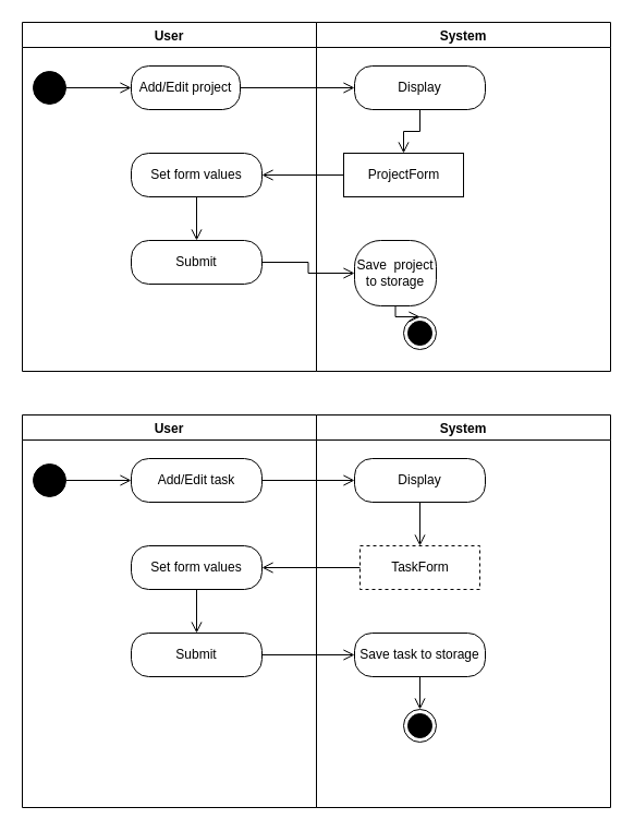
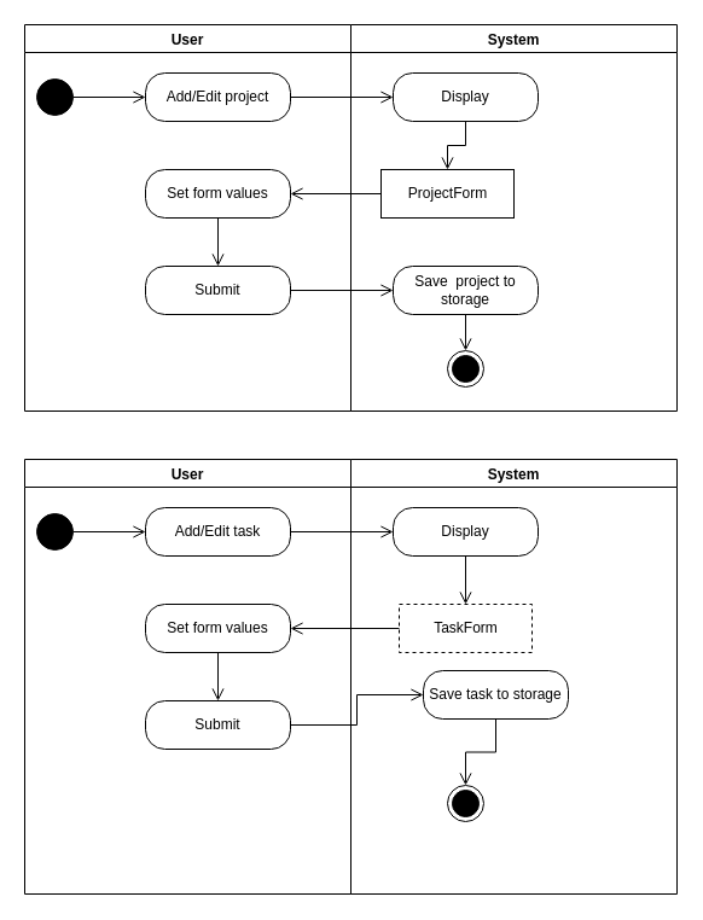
  <mxCell id="0" />
  <mxCell id="1" parent="0" />
  <mxCell id="2" value="User" style="swimlane;strokeColor=default;" parent="1" vertex="1"><mxGeometry x="20" y="20" width="270" height="320" as="geometry" /></mxCell>
  <mxCell id="3" style="edgeStyle=orthogonalEdgeStyle;rounded=0;orthogonalLoop=1;jettySize=auto;html=1;endArrow=open;endFill=0;endSize=8;strokeColor=default;" edge="1" parent="2" source="4" target="5"><mxGeometry relative="1" as="geometry" /></mxCell>
  <mxCell id="4" value="" style="ellipse;fillColor=#000000;strokeColor=default;" parent="2" vertex="1"><mxGeometry x="10" y="45" width="30" height="30" as="geometry" /></mxCell>
- <mxCell id="5" value="Add/Edit project" style="rounded=1;whiteSpace=wrap;html=1;arcSize=40;fontColor=#000000;fillColor=default;strokeColor=default;" vertex="1" parent="2"><mxGeometry x="100" y="40" width="100" height="40" as="geometry" /></mxCell>
+ <mxCell id="5" value="Add/Edit project" style="rounded=1;whiteSpace=wrap;html=1;arcSize=40;fontColor=#000000;fillColor=default;strokeColor=default;" vertex="1" parent="2"><mxGeometry x="100" y="40" width="120" height="40" as="geometry" /></mxCell>
  <mxCell id="6" value="Set form values" style="rounded=1;whiteSpace=wrap;html=1;arcSize=40;fontColor=#000000;fillColor=default;strokeColor=default;" vertex="1" parent="2"><mxGeometry x="100" y="120" width="120" height="40" as="geometry" /></mxCell>
  <mxCell id="7" value="" style="edgeStyle=orthogonalEdgeStyle;html=1;verticalAlign=bottom;endArrow=open;endSize=8;strokeColor=default;rounded=0;" edge="1" source="6" parent="2" target="8"><mxGeometry relative="1" as="geometry"><mxPoint x="200" y="210" as="targetPoint" /></mxGeometry></mxCell>
  <mxCell id="8" value="Submit" style="rounded=1;whiteSpace=wrap;html=1;arcSize=40;fontColor=#000000;fillColor=default;strokeColor=default;" vertex="1" parent="2"><mxGeometry x="100" y="200" width="120" height="40" as="geometry" /></mxCell>
  <mxCell id="9" value="System" style="swimlane;strokeColor=default;" parent="1" vertex="1"><mxGeometry x="290" y="20" width="270" height="320" as="geometry" /></mxCell>
  <mxCell id="10" value="Display" style="rounded=1;whiteSpace=wrap;html=1;arcSize=40;fontColor=#000000;fillColor=default;strokeColor=default;" vertex="1" parent="9"><mxGeometry x="35" y="40" width="120" height="40" as="geometry" /></mxCell>
  <mxCell id="11" value="" style="edgeStyle=orthogonalEdgeStyle;html=1;verticalAlign=bottom;endArrow=open;endSize=8;strokeColor=default;rounded=0;" edge="1" source="10" parent="9" target="12"><mxGeometry relative="1" as="geometry"><mxPoint x="80" y="135" as="targetPoint" /></mxGeometry></mxCell>
  <mxCell id="12" value="ProjectForm" style="html=1;strokeColor=default;" vertex="1" parent="9"><mxGeometry x="25" y="120" width="110" height="40" as="geometry" /></mxCell>
- <mxCell id="13" value="Save&amp;nbsp; project to storage" style="rounded=1;whiteSpace=wrap;html=1;arcSize=40;fontColor=#000000;fillColor=default;strokeColor=default;" vertex="1" parent="9"><mxGeometry x="35" y="200" width="75" height="60" as="geometry" /></mxCell>
+ <mxCell id="13" value="Save&amp;nbsp; project to storage" style="rounded=1;whiteSpace=wrap;html=1;arcSize=40;fontColor=#000000;fillColor=default;strokeColor=default;" vertex="1" parent="9"><mxGeometry x="35" y="200" width="120" height="40" as="geometry" /></mxCell>
  <mxCell id="14" value="" style="edgeStyle=orthogonalEdgeStyle;html=1;verticalAlign=bottom;endArrow=open;endSize=8;strokeColor=default;rounded=0;" edge="1" source="13" parent="9" target="15"><mxGeometry relative="1" as="geometry"><mxPoint x="190" y="220" as="targetPoint" /></mxGeometry></mxCell>
  <mxCell id="15" value="" style="ellipse;html=1;shape=endState;fillColor=#000000;strokeColor=default;" parent="9" vertex="1"><mxGeometry x="80" y="270" width="30" height="30" as="geometry" /></mxCell>
  <mxCell id="16" value="" style="edgeStyle=orthogonalEdgeStyle;html=1;verticalAlign=bottom;endArrow=open;endSize=8;strokeColor=default;rounded=0;" edge="1" source="5" parent="1" target="10"><mxGeometry relative="1" as="geometry"><mxPoint x="240" y="190" as="targetPoint" /></mxGeometry></mxCell>
  <mxCell id="17" style="edgeStyle=orthogonalEdgeStyle;rounded=0;orthogonalLoop=1;jettySize=auto;html=1;endArrow=open;endFill=0;endSize=8;strokeColor=default;" edge="1" parent="1" source="12" target="6"><mxGeometry relative="1" as="geometry"><mxPoint x="300" y="155" as="targetPoint" /></mxGeometry></mxCell>
  <mxCell id="18" value="" style="edgeStyle=orthogonalEdgeStyle;html=1;verticalAlign=bottom;endArrow=open;endSize=8;strokeColor=default;rounded=0;entryX=0;entryY=0.5;entryDx=0;entryDy=0;" edge="1" source="8" parent="1" target="13"><mxGeometry relative="1" as="geometry"><mxPoint x="430" y="240" as="targetPoint" /></mxGeometry></mxCell>
  <mxCell id="19" value="User" style="swimlane;strokeColor=default;" vertex="1" parent="1"><mxGeometry x="20" y="380" width="270" height="360" as="geometry" /></mxCell>
  <mxCell id="20" style="edgeStyle=orthogonalEdgeStyle;rounded=0;orthogonalLoop=1;jettySize=auto;html=1;endArrow=open;endFill=0;endSize=8;strokeColor=default;" edge="1" parent="19" source="21" target="22"><mxGeometry relative="1" as="geometry" /></mxCell>
  <mxCell id="21" value="" style="ellipse;fillColor=#000000;strokeColor=default;" vertex="1" parent="19"><mxGeometry x="10" y="45" width="30" height="30" as="geometry" /></mxCell>
  <mxCell id="22" value="Add/Edit task" style="rounded=1;whiteSpace=wrap;html=1;arcSize=40;fontColor=#000000;fillColor=default;strokeColor=default;" vertex="1" parent="19"><mxGeometry x="100" y="40" width="120" height="40" as="geometry" /></mxCell>
  <mxCell id="23" value="Set form values" style="rounded=1;whiteSpace=wrap;html=1;arcSize=40;fontColor=#000000;fillColor=default;strokeColor=default;" vertex="1" parent="19"><mxGeometry x="100" y="120" width="120" height="40" as="geometry" /></mxCell>
  <mxCell id="24" value="" style="edgeStyle=orthogonalEdgeStyle;html=1;verticalAlign=bottom;endArrow=open;endSize=8;strokeColor=default;rounded=0;" edge="1" parent="19" source="23" target="25"><mxGeometry relative="1" as="geometry"><mxPoint x="200" y="210" as="targetPoint" /></mxGeometry></mxCell>
  <mxCell id="25" value="Submit" style="rounded=1;whiteSpace=wrap;html=1;arcSize=40;fontColor=#000000;fillColor=default;strokeColor=default;" vertex="1" parent="19"><mxGeometry x="100" y="200" width="120" height="40" as="geometry" /></mxCell>
  <mxCell id="26" value="System" style="swimlane;strokeColor=default;" vertex="1" parent="1"><mxGeometry x="290" y="380" width="270" height="360" as="geometry" /></mxCell>
  <mxCell id="27" value="Display" style="rounded=1;whiteSpace=wrap;html=1;arcSize=40;fontColor=#000000;fillColor=default;strokeColor=default;" vertex="1" parent="26"><mxGeometry x="35" y="40" width="120" height="40" as="geometry" /></mxCell>
  <mxCell id="28" value="" style="edgeStyle=orthogonalEdgeStyle;html=1;verticalAlign=bottom;endArrow=open;endSize=8;strokeColor=default;rounded=0;" edge="1" parent="26" source="27" target="29"><mxGeometry relative="1" as="geometry"><mxPoint x="80" y="135" as="targetPoint" /></mxGeometry></mxCell>
  <mxCell id="29" value="TaskForm" style="html=1;strokeColor=default;dashed=1;" vertex="1" parent="26"><mxGeometry x="40" y="120" width="110" height="40" as="geometry" /></mxCell>
- <mxCell id="30" value="Save task to storage" style="rounded=1;whiteSpace=wrap;html=1;arcSize=40;fontColor=#000000;fillColor=default;strokeColor=default;" vertex="1" parent="26"><mxGeometry x="35" y="200" width="120" height="40" as="geometry" /></mxCell>
+ <mxCell id="30" value="Save task to storage" style="rounded=1;whiteSpace=wrap;html=1;arcSize=40;fontColor=#000000;fillColor=default;strokeColor=default;" vertex="1" parent="26"><mxGeometry x="60" y="175" width="120" height="40" as="geometry" /></mxCell>
  <mxCell id="31" value="" style="edgeStyle=orthogonalEdgeStyle;html=1;verticalAlign=bottom;endArrow=open;endSize=8;strokeColor=default;rounded=0;" edge="1" parent="26" source="30" target="32"><mxGeometry relative="1" as="geometry"><mxPoint x="190" y="220" as="targetPoint" /></mxGeometry></mxCell>
  <mxCell id="32" value="" style="ellipse;html=1;shape=endState;fillColor=#000000;strokeColor=default;" vertex="1" parent="26"><mxGeometry x="80" y="270" width="30" height="30" as="geometry" /></mxCell>
  <mxCell id="33" value="" style="edgeStyle=orthogonalEdgeStyle;html=1;verticalAlign=bottom;endArrow=open;endSize=8;strokeColor=default;rounded=0;" edge="1" source="22" target="27" parent="1"><mxGeometry relative="1" as="geometry"><mxPoint x="240" y="550" as="targetPoint" /></mxGeometry></mxCell>
  <mxCell id="34" style="edgeStyle=orthogonalEdgeStyle;rounded=0;orthogonalLoop=1;jettySize=auto;html=1;endArrow=open;endFill=0;endSize=8;strokeColor=default;" edge="1" source="29" target="23" parent="1"><mxGeometry relative="1" as="geometry"><mxPoint x="300" y="515" as="targetPoint" /></mxGeometry></mxCell>
  <mxCell id="35" value="" style="edgeStyle=orthogonalEdgeStyle;html=1;verticalAlign=bottom;endArrow=open;endSize=8;strokeColor=default;rounded=0;entryX=0;entryY=0.5;entryDx=0;entryDy=0;" edge="1" source="25" target="30" parent="1"><mxGeometry relative="1" as="geometry"><mxPoint x="430" y="600" as="targetPoint" /></mxGeometry></mxCell>
